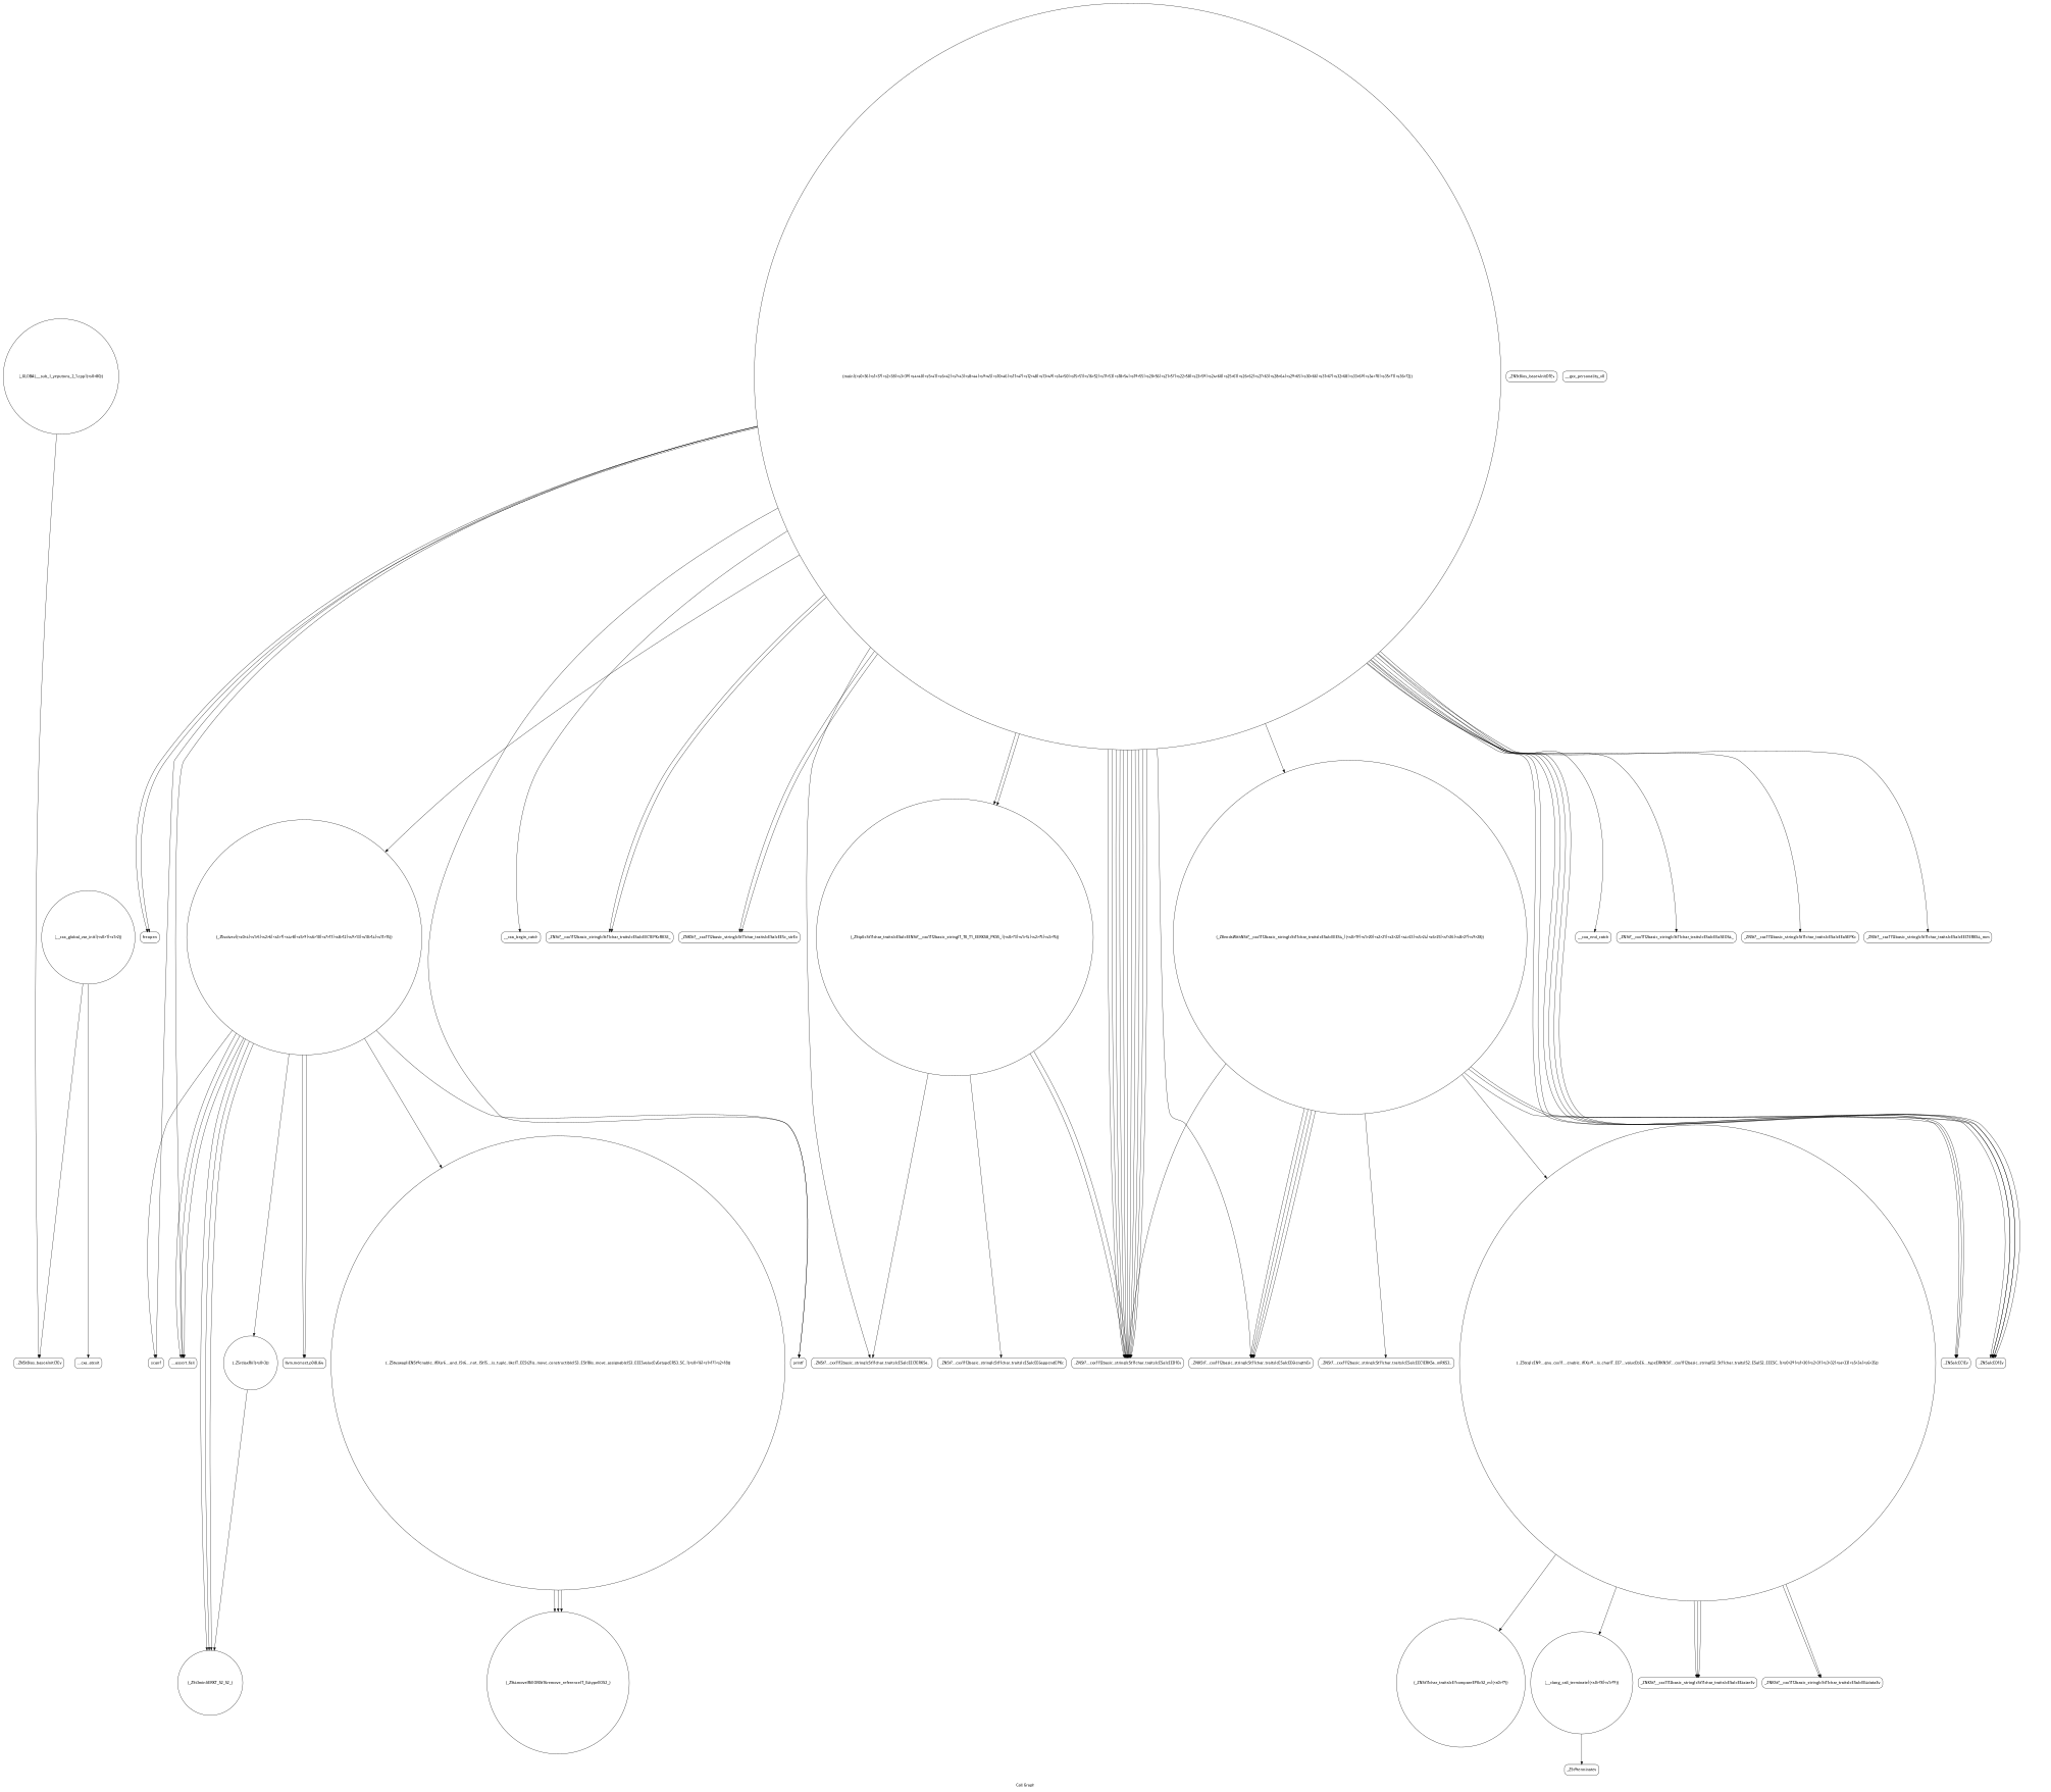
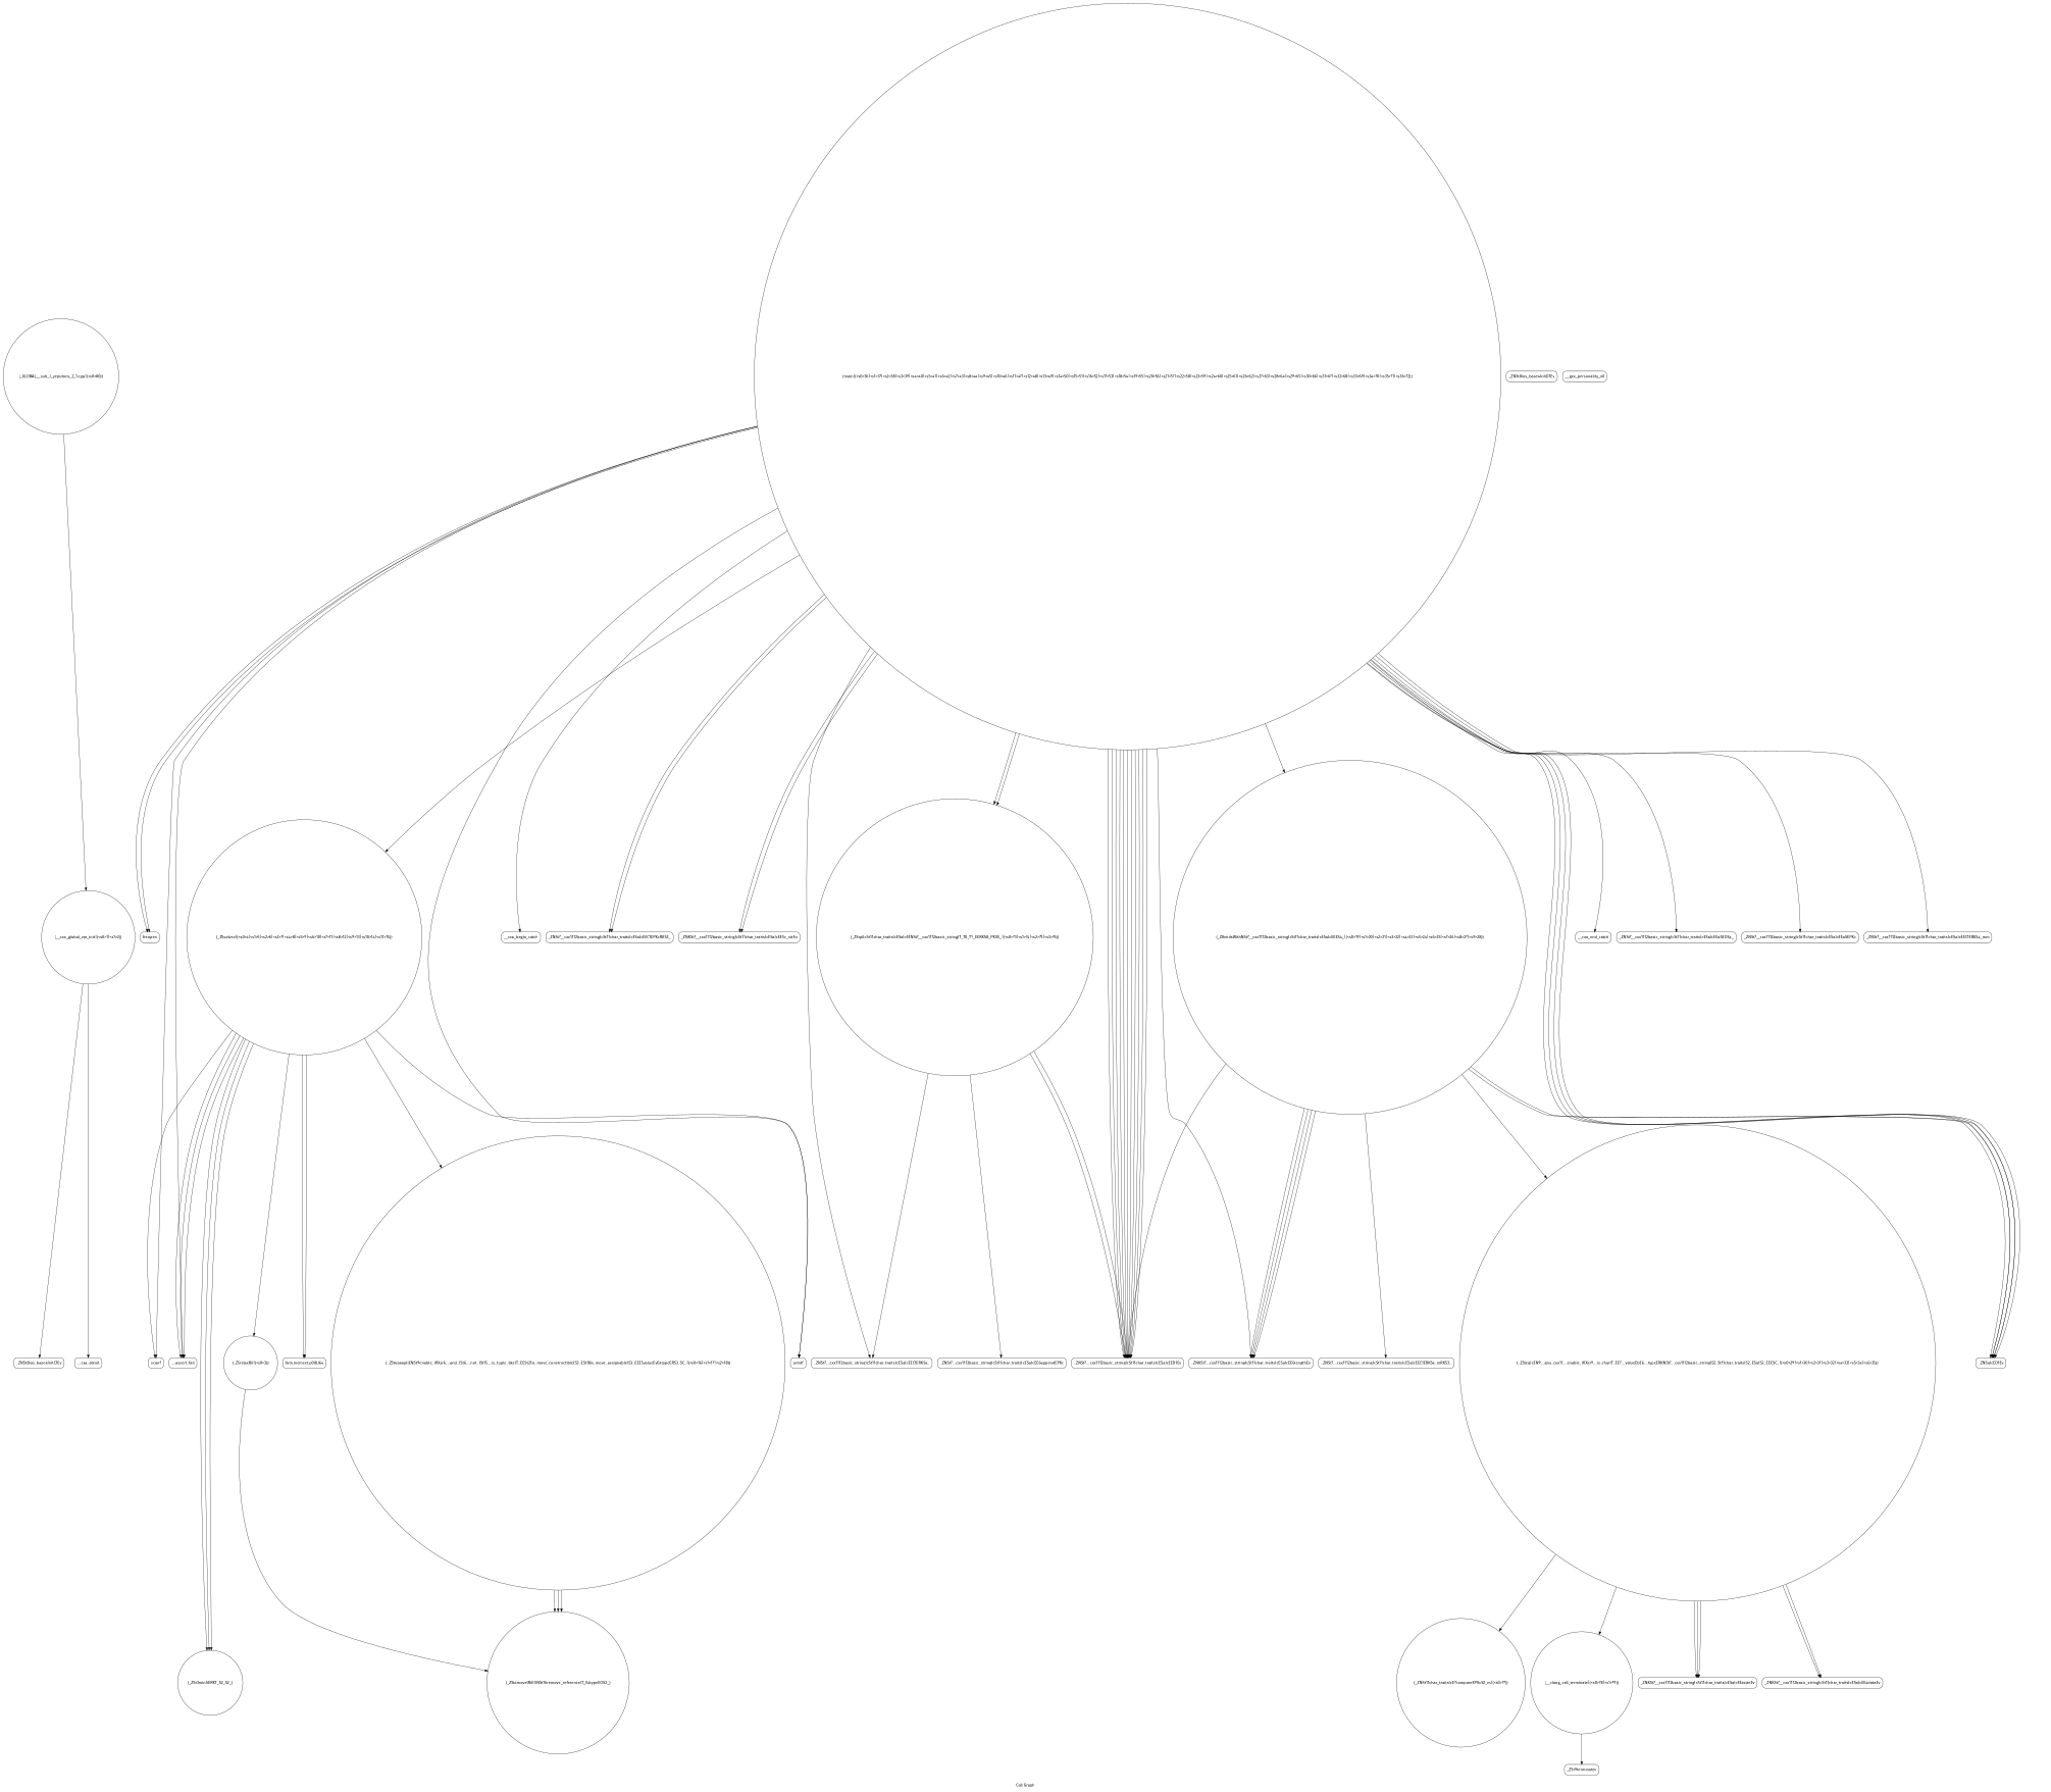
  digraph {
    fontname="Fira Sans"
    label="Call Graph"
    node [fontname="Fira Sans" shape=Mrecord]
    edge [color=black fontname="Fira Sans" tailport=s0]
    n1 [label="{__cxx_global_var_init|{<s0>1|<s1>2}}" shape=circle]
    n2 [label="{_ZNSt8ios_base4InitC1Ev}"]
    n3 [label="{__cxa_atexit}"]
    n4 [label="{freopen}"]
    n5 [label="{scanf}"]
    n6 [label="{_ZNKSt7__cxx1112basic_stringIcSt11char_traitsIcESaIcEE4sizeEv}"]
    n7 [label="{_ZSteqIcEN9__gnu_cxx11__enable_ifIXsr9__is_charIT_EE7__valueEbE6__typeERKNSt7__cxx1112basic_stringIS2_St11char_traitsIS2_ESaIS2_EEESC_|{<s0>29|<s1>30|<s2>31|<s3>32|<s4>33|<s5>34|<s6>35}}" shape=circle]
    n8 [label="{_ZNKSt7__cxx1112basic_stringIcSt11char_traitsIcESaIcEE4dataEv}"]
    n9 [label="{_ZNSt11char_traitsIcE7compareEPKcS2_m|{<s0>77}}" shape=circle]
    n10 [label="{__clang_call_terminate|{<s0>78|<s1>79}}" shape=circle]
    n11 [label="{_ZSt9terminatev}"]
    n12 [label="{__cxa_begin_catch}"]
    n13 [label="{_ZNSt7__cxx1112basic_stringIcSt11char_traitsIcESaIcEEC1EPKcRKS3_}"]
    n14 [label="{_ZNSt8ios_base4InitD1Ev}"]
    n15 [label="{_ZNKSt7__cxx1112basic_stringIcSt11char_traitsIcESaIcEE5c_strEv}"]
    n16 [label="{__assert_fail}"]
    n17 [label="{_ZNSt7__cxx1112basic_stringIcSt11char_traitsIcESaIcEEC1ERKS4_mRKS3_}"]
    n18 [label="{_ZNSt7__cxx1112basic_stringIcSt11char_traitsIcESaIcEEC1ERKS4_}"]
    n19 [label="{_Z5relaxRii|{<s0>3}}" shape=circle]
    n20 [label="{_ZSt3minIiERKT_S2_S2_}" shape=circle]
    n21 [label="{__cxa_end_catch}"]
    n22 [label="{printf}"]
    n23 [label="{_ZNSt7__cxx1112basic_stringIcSt11char_traitsIcESaIcEED1Ev}"]
    n24 [label="{_ZNSt7__cxx1112basic_stringIcSt11char_traitsIcESaIcEEaSEOS4_}"]
    n25 [label="{_Z5solvev|{<s0>4|<s1>5|<s2>6|<s3>7|<s4>8|<s5>9|<s6>10|<s7>11|<s8>12|<s9>13|<s10>14|<s11>15}}" shape=circle]
    n26 [label="{_ZSt4swapIiENSt9enable_ifIXsr6__and_ISt6__not_ISt15__is_tuple_likeIT_EESt21is_move_constructibleIS3_ESt18is_move_assignableIS3_EEE5valueEvE4typeERS3_SC_|{<s0>16|<s1>17|<s2>18}}" shape=circle]
    n27 [label="{llvm.memset.p0i8.i64}"]
    n28 [label="{_ZSt4moveIRiEONSt16remove_referenceIT_E4typeEOS2_}" shape=circle]
    n29 [label="{_ZNKSt7__cxx1112basic_stringIcSt11char_traitsIcESaIcEE6lengthEv}"]
    n30 [label="{_GLOBAL__sub_I_yeputons_2_1.cpp|{<s0>80}}" shape=circle]
    n31 [label="{main|{<s0>36|<s1>37|<s2>38|<s3>39|<s4>40|<s5>41|<s6>42|<s7>43|<s8>44|<s9>45|<s10>46|<s11>47|<s12>48|<s13>49|<s14>50|<s15>51|<s16>52|<s17>53|<s18>54|<s19>55|<s20>56|<s21>57|<s22>58|<s23>59|<s24>60|<s25>61|<s26>62|<s27>63|<s28>64|<s29>65|<s30>66|<s31>67|<s32>68|<s33>69|<s34>70|<s35>71|<s36>72}}" shape=circle]
-   n32 [label="{_ZNSaIcEC1Ev}"]
    n33 [label="{_ZNSaIcED1Ev}"]
    n34 [label="{_ZNSt7__cxx1112basic_stringIcSt11char_traitsIcESaIcEEaSEPKc}"]
    n35 [label="{_Z8endsWithNSt7__cxx1112basic_stringIcSt11char_traitsIcESaIcEEES4_|{<s0>19|<s1>20|<s2>21|<s3>22|<s4>23|<s5>24|<s6>25|<s7>26|<s8>27|<s9>28}}" shape=circle]
    n36 [label="{_ZNSt7__cxx1112basic_stringIcSt11char_traitsIcESaIcEEC1ERKS4_mm}"]
    n37 [label="{_ZStplIcSt11char_traitsIcESaIcEENSt7__cxx1112basic_stringIT_T0_T1_EERKS8_PKS5_|{<s0>73|<s1>74|<s2>75|<s3>76}}" shape=circle]
    n38 [label="{_ZNSt7__cxx1112basic_stringIcSt11char_traitsIcESaIcEE6appendEPKc}"]
    n39 [label="{__gxx_personality_v0}"]
    n1 -> n2
    n1 -> n3 [tailport=s1]
    n7 -> n6
    n7 -> n6 [tailport=s1]
    n7 -> n6 [tailport=s4]
    n7 -> n8 [tailport=s2]
    n7 -> n8 [tailport=s3]
    n7 -> n9 [tailport=s5]
    n7 -> n10 [tailport=s6]
    n10 -> n11 [tailport=s1]
-   n19 -> n20
+   n19 -> n28
    n25 -> n5
    n25 -> n16 [tailport=s2]
    n25 -> n16 [tailport=s3]
    n25 -> n16 [tailport=s4]
    n25 -> n19 [tailport=s10]
    n25 -> n20 [tailport=s6]
    n25 -> n20 [tailport=s8]
    n25 -> n20 [tailport=s9]
    n25 -> n22 [tailport=s11]
    n25 -> n26 [tailport=s1]
    n25 -> n27 [tailport=s5]
    n25 -> n27 [tailport=s7]
    n26 -> n28
    n26 -> n28 [tailport=s1]
    n26 -> n28 [tailport=s2]
-   n30 -> n2
+   n30 -> n1
    n31 -> n4 [tailport=s21]
    n31 -> n4 [tailport=s25]
    n31 -> n5 [tailport=s28]
    n31 -> n12 [tailport=s35]
    n31 -> n13 [tailport=s1]
    n31 -> n13 [tailport=s7]
    n31 -> n15 [tailport=s20]
    n31 -> n15 [tailport=s24]
    n31 -> n16 [tailport=s29]
    n31 -> n18 [tailport=s5]
    n31 -> n21 [tailport=s36]
    n31 -> n22 [tailport=s33]
    n31 -> n23 [tailport=s9]
    n31 -> n23 [tailport=s11]
    n31 -> n23 [tailport=s15]
    n31 -> n23 [tailport=s16]
    n31 -> n23 [tailport=s18]
    n31 -> n23 [tailport=s22]
    n31 -> n23 [tailport=s26]
    n31 -> n23 [tailport=s27]
    n31 -> n23 [tailport=s30]
    n31 -> n23 [tailport=s31]
    n31 -> n23 [tailport=s32]
    n31 -> n24 [tailport=s14]
    n31 -> n25 [tailport=s34]
    n31 -> n29 [tailport=s12]
-   n31 -> n32
-   n31 -> n32 [tailport=s6]
    n31 -> n33 [tailport=s2]
    n31 -> n33 [tailport=s4]
    n31 -> n33 [tailport=s10]
    n31 -> n33 [tailport=s17]
    n31 -> n34 [tailport=s3]
    n31 -> n35 [tailport=s8]
    n31 -> n36 [tailport=s13]
    n31 -> n37 [tailport=s19]
    n31 -> n37 [tailport=s23]
    n35 -> n7 [tailport=s6]
    n35 -> n17 [tailport=s5]
    n35 -> n23 [tailport=s7]
    n35 -> n29
    n35 -> n29 [tailport=s1]
    n35 -> n29 [tailport=s2]
    n35 -> n29 [tailport=s3]
-   n35 -> n32 [tailport=s4]
    n35 -> n33 [tailport=s8]
    n35 -> n33 [tailport=s9]
    n37 -> n18
    n37 -> n23 [tailport=s2]
    n37 -> n23 [tailport=s3]
    n37 -> n38 [tailport=s1]
  }
